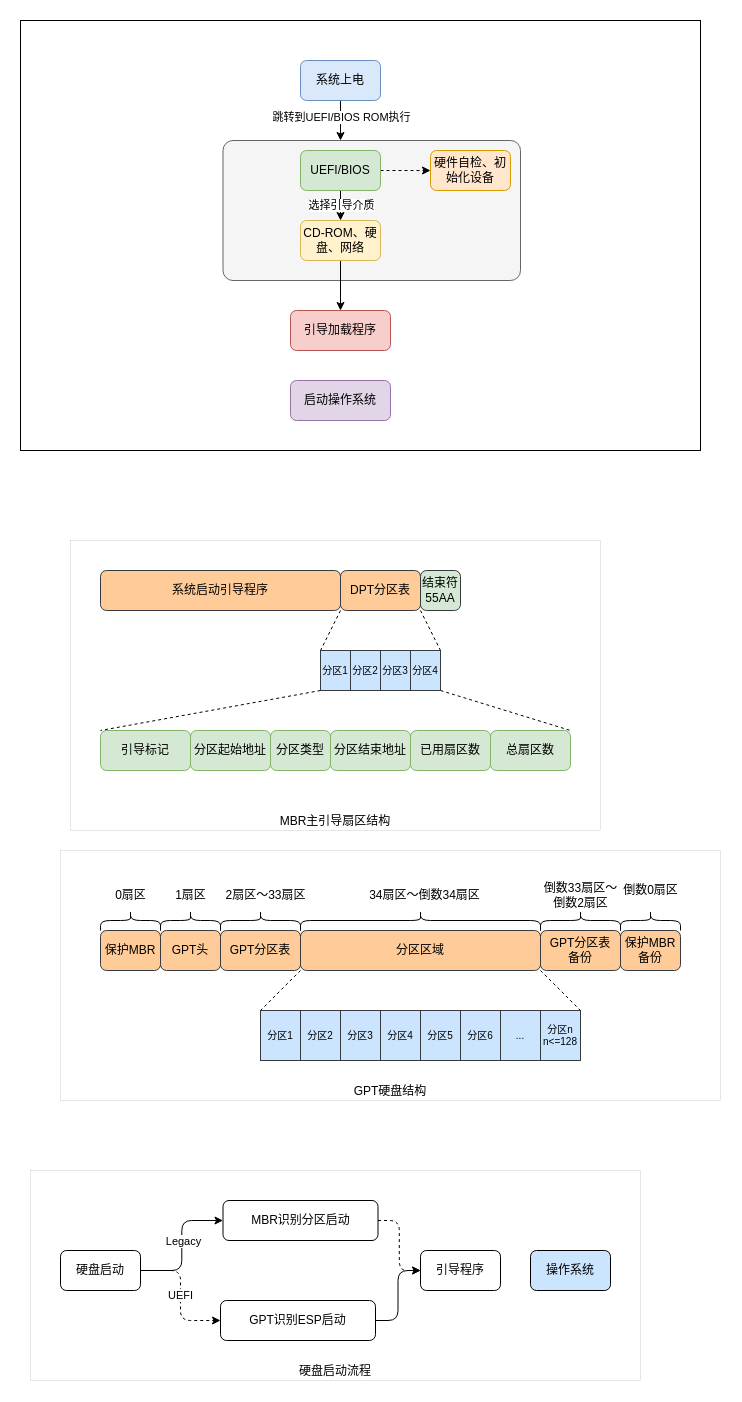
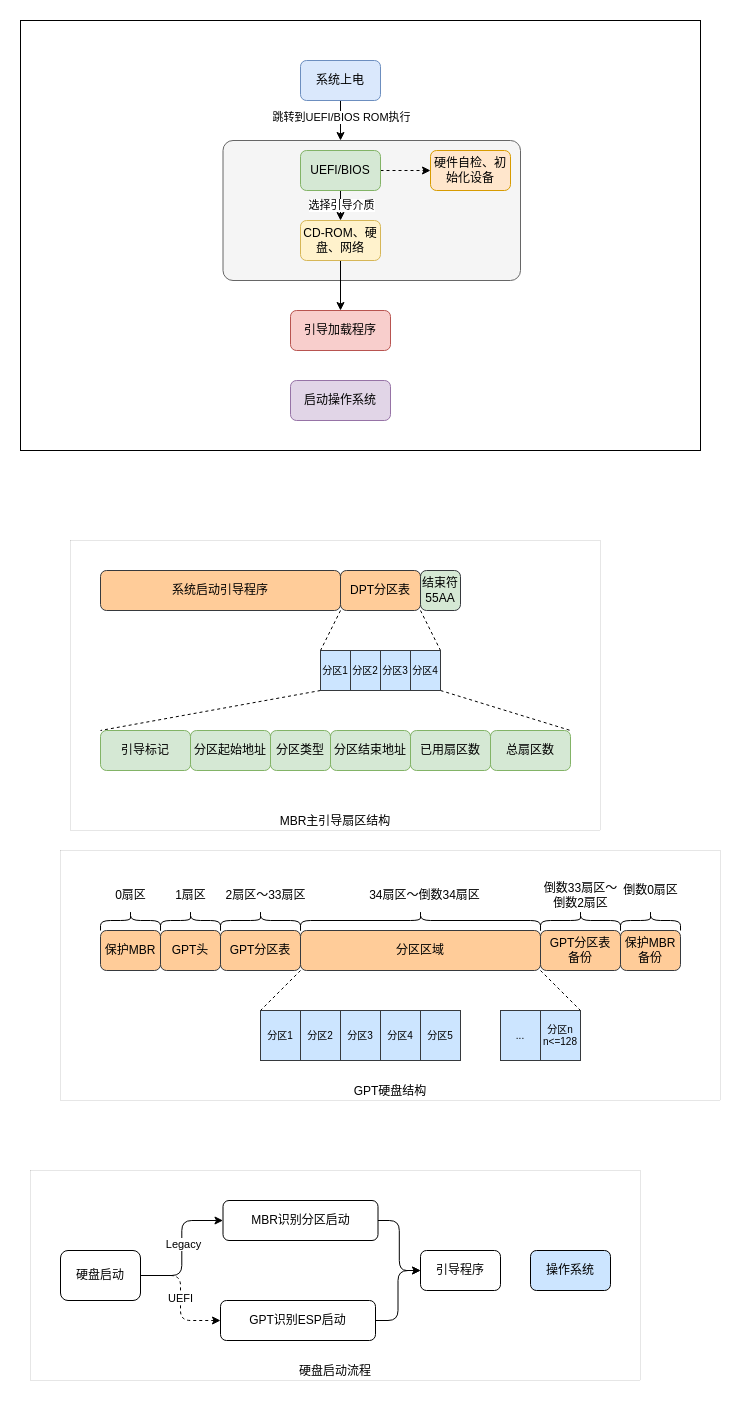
  <mxCell id="0" />
  <mxCell id="1" parent="0" />
  <mxCell id="2" value="MBR主引导扇区结构" style="rounded=0;whiteSpace=wrap;html=1;strokeWidth=0;verticalAlign=bottom;" parent="1" vertex="1"><mxGeometry x="70" y="540" width="530" height="290" as="geometry" /></mxCell>
  <mxCell id="3" value="系统启动引导程序" style="rounded=1;whiteSpace=wrap;html=1;fillColor=#ffcc99;strokeColor=#36393d;" parent="1" vertex="1"><mxGeometry x="100" y="570" width="240" height="40" as="geometry" /></mxCell>
  <mxCell id="4" style="rounded=0;orthogonalLoop=1;jettySize=auto;html=1;exitX=0;exitY=1;exitDx=0;exitDy=0;entryX=0;entryY=0;entryDx=0;entryDy=0;endArrow=none;endFill=0;dashed=1;" parent="1" source="6" target="9" edge="1"><mxGeometry relative="1" as="geometry" /></mxCell>
  <mxCell id="5" style="rounded=0;orthogonalLoop=1;jettySize=auto;html=1;exitX=1;exitY=1;exitDx=0;exitDy=0;entryX=1;entryY=0;entryDx=0;entryDy=0;endArrow=none;endFill=0;dashed=1;" parent="1" source="6" target="13" edge="1"><mxGeometry relative="1" as="geometry" /></mxCell>
  <mxCell id="6" value="DPT分区表" style="rounded=1;whiteSpace=wrap;html=1;fillColor=#ffcc99;strokeColor=#36393d;" parent="1" vertex="1"><mxGeometry x="340" y="570" width="80" height="40" as="geometry" /></mxCell>
  <mxCell id="7" value="结束符&lt;br&gt;55AA" style="rounded=1;whiteSpace=wrap;html=1;fillColor=#d5e8d4;strokeColor=#36393d;" parent="1" vertex="1"><mxGeometry x="420" y="570" width="40" height="40" as="geometry" /></mxCell>
  <mxCell id="8" style="rounded=0;orthogonalLoop=1;jettySize=auto;html=1;exitX=0;exitY=1;exitDx=0;exitDy=0;entryX=0;entryY=0;entryDx=0;entryDy=0;dashed=1;endArrow=none;endFill=0;" parent="1" source="9" target="14" edge="1"><mxGeometry relative="1" as="geometry" /></mxCell>
  <mxCell id="9" value="分区1" style="rounded=0;whiteSpace=wrap;html=1;fontSize=10;fillColor=#cce5ff;strokeColor=#36393d;" parent="1" vertex="1"><mxGeometry x="320" y="650" width="30" height="40" as="geometry" /></mxCell>
  <mxCell id="10" value="分区2" style="rounded=0;whiteSpace=wrap;html=1;fontSize=10;fillColor=#cce5ff;strokeColor=#36393d;" parent="1" vertex="1"><mxGeometry x="350" y="650" width="30" height="40" as="geometry" /></mxCell>
  <mxCell id="11" value="分区3" style="rounded=0;whiteSpace=wrap;html=1;fontSize=10;fillColor=#cce5ff;strokeColor=#36393d;" parent="1" vertex="1"><mxGeometry x="380" y="650" width="30" height="40" as="geometry" /></mxCell>
  <mxCell id="12" style="rounded=0;orthogonalLoop=1;jettySize=auto;html=1;exitX=1;exitY=1;exitDx=0;exitDy=0;entryX=1;entryY=0;entryDx=0;entryDy=0;dashed=1;endArrow=none;endFill=0;" parent="1" source="13" target="19" edge="1"><mxGeometry relative="1" as="geometry" /></mxCell>
  <mxCell id="13" value="分区4" style="rounded=0;whiteSpace=wrap;html=1;fontSize=10;fillColor=#cce5ff;strokeColor=#36393d;" parent="1" vertex="1"><mxGeometry x="410" y="650" width="30" height="40" as="geometry" /></mxCell>
  <mxCell id="14" value="引导标记" style="rounded=1;whiteSpace=wrap;html=1;fillColor=#d5e8d4;strokeColor=#82b366;" parent="1" vertex="1"><mxGeometry x="100" y="730" width="90" height="40" as="geometry" /></mxCell>
  <mxCell id="15" value="分区起始地址" style="rounded=1;whiteSpace=wrap;html=1;fillColor=#d5e8d4;strokeColor=#82b366;" parent="1" vertex="1"><mxGeometry x="190" y="730" width="80" height="40" as="geometry" /></mxCell>
  <mxCell id="16" value="分区类型" style="rounded=1;whiteSpace=wrap;html=1;fillColor=#d5e8d4;strokeColor=#82b366;" parent="1" vertex="1"><mxGeometry x="270" y="730" width="60" height="40" as="geometry" /></mxCell>
  <mxCell id="17" value="分区结束地址" style="rounded=1;whiteSpace=wrap;html=1;fillColor=#d5e8d4;strokeColor=#82b366;" parent="1" vertex="1"><mxGeometry x="330" y="730" width="80" height="40" as="geometry" /></mxCell>
  <mxCell id="18" value="已用扇区数" style="rounded=1;whiteSpace=wrap;html=1;fillColor=#d5e8d4;strokeColor=#82b366;" parent="1" vertex="1"><mxGeometry x="410" y="730" width="80" height="40" as="geometry" /></mxCell>
  <mxCell id="19" value="总扇区数" style="rounded=1;whiteSpace=wrap;html=1;fillColor=#d5e8d4;strokeColor=#82b366;" parent="1" vertex="1"><mxGeometry x="490" y="730" width="80" height="40" as="geometry" /></mxCell>
  <mxCell id="20" value="GPT硬盘结构" style="rounded=0;whiteSpace=wrap;html=1;verticalAlign=bottom;strokeWidth=0;" parent="1" vertex="1"><mxGeometry y="850" width="660" height="250" as="geometry" x="60" /></mxCell>
  <mxCell id="21" value="倒数33扇区～&lt;br&gt;倒数2扇区" style="text;html=1;align=center;verticalAlign=middle;resizable=0;points=[];autosize=1;strokeColor=none;fillColor=none;" parent="1" vertex="1"><mxGeometry x="530" y="875" width="100" height="40" as="geometry" /></mxCell>
  <mxCell id="22" value="倒数0扇区" style="text;html=1;align=center;verticalAlign=middle;resizable=0;points=[];autosize=1;strokeColor=none;fillColor=none;" parent="1" vertex="1"><mxGeometry x="610" y="875" width="80" height="30" as="geometry" /></mxCell>
  <mxCell id="23" value="保护MBR" style="rounded=1;whiteSpace=wrap;html=1;fillColor=#ffcc99;strokeColor=#36393d;" parent="1" vertex="1"><mxGeometry x="100" y="930" width="60" height="40" as="geometry" /></mxCell>
  <mxCell id="24" value="GPT头" style="rounded=1;whiteSpace=wrap;html=1;fillColor=#ffcc99;strokeColor=#36393d;" parent="1" vertex="1"><mxGeometry x="160" y="930" width="60" height="40" as="geometry" /></mxCell>
  <mxCell id="25" value="GPT分区表" style="rounded=1;whiteSpace=wrap;html=1;fillColor=#ffcc99;strokeColor=#36393d;" parent="1" vertex="1"><mxGeometry x="220" y="930" width="80" height="40" as="geometry" /></mxCell>
  <mxCell id="26" style="rounded=0;orthogonalLoop=1;jettySize=auto;html=1;exitX=0;exitY=1;exitDx=0;exitDy=0;entryX=0;entryY=0;entryDx=0;entryDy=0;endArrow=none;endFill=0;dashed=1;" parent="1" source="28" target="31" edge="1"><mxGeometry relative="1" as="geometry" /></mxCell>
  <mxCell id="27" style="rounded=0;orthogonalLoop=1;jettySize=auto;html=1;exitX=1;exitY=1;exitDx=0;exitDy=0;entryX=1;entryY=0;entryDx=0;entryDy=0;endArrow=none;endFill=0;dashed=1;" parent="1" source="28" target="34" edge="1"><mxGeometry relative="1" as="geometry" /></mxCell>
  <mxCell id="28" value="分区区域" style="rounded=1;whiteSpace=wrap;html=1;fillColor=#ffcc99;strokeColor=#36393d;" parent="1" vertex="1"><mxGeometry x="300" y="930" width="240" height="40" as="geometry" /></mxCell>
  <mxCell id="29" value="GPT分区表&lt;br&gt;备份" style="rounded=1;whiteSpace=wrap;html=1;fillColor=#ffcc99;strokeColor=#36393d;" parent="1" vertex="1"><mxGeometry x="540" y="930" width="80" height="40" as="geometry" /></mxCell>
  <mxCell id="30" value="保护MBR&lt;br&gt;备份" style="rounded=1;whiteSpace=wrap;html=1;fillColor=#ffcc99;strokeColor=#36393d;" parent="1" vertex="1"><mxGeometry x="620" y="930" width="60" height="40" as="geometry" /></mxCell>
  <mxCell id="31" value="分区1" style="rounded=0;whiteSpace=wrap;html=1;fontSize=10;fillColor=#cce5ff;strokeColor=#36393d;" parent="1" vertex="1"><mxGeometry x="260" y="1010" width="40" height="50" as="geometry" /></mxCell>
  <mxCell id="32" value="分区2" style="rounded=0;whiteSpace=wrap;html=1;fontSize=10;fillColor=#cce5ff;strokeColor=#36393d;" parent="1" vertex="1"><mxGeometry x="300" y="1010" width="40" height="50" as="geometry" /></mxCell>
  <mxCell id="33" value="分区3" style="rounded=0;whiteSpace=wrap;html=1;fontSize=10;fillColor=#cce5ff;strokeColor=#36393d;" parent="1" vertex="1"><mxGeometry x="340" y="1010" width="40" height="50" as="geometry" /></mxCell>
  <mxCell id="34" value="分区n&lt;br&gt;n&amp;lt;=128" style="rounded=0;whiteSpace=wrap;html=1;fontSize=10;fillColor=#cce5ff;strokeColor=#36393d;" parent="1" vertex="1"><mxGeometry x="540" y="1010" width="40" height="50" as="geometry" /></mxCell>
  <mxCell id="35" value="分区4" style="rounded=0;whiteSpace=wrap;html=1;fontSize=10;fillColor=#cce5ff;strokeColor=#36393d;" parent="1" vertex="1"><mxGeometry x="380" y="1010" width="40" height="50" as="geometry" /></mxCell>
  <mxCell id="36" value="分区5" style="rounded=0;whiteSpace=wrap;html=1;fontSize=10;fillColor=#cce5ff;strokeColor=#36393d;" parent="1" vertex="1"><mxGeometry x="420" y="1010" width="40" height="50" as="geometry" /></mxCell>
- <mxCell id="37" value="分区6" style="rounded=0;whiteSpace=wrap;html=1;fontSize=10;fillColor=#cce5ff;strokeColor=#36393d;" parent="1" vertex="1"><mxGeometry x="460" y="1010" width="40" height="50" as="geometry" /></mxCell>
  <mxCell id="38" value="..." style="rounded=0;whiteSpace=wrap;html=1;fontSize=10;fillColor=#cce5ff;strokeColor=#36393d;" parent="1" vertex="1"><mxGeometry x="500" y="1010" width="40" height="50" as="geometry" /></mxCell>
  <mxCell id="39" value="" style="shape=curlyBracket;whiteSpace=wrap;html=1;rounded=1;labelPosition=left;verticalLabelPosition=middle;align=right;verticalAlign=middle;rotation=90;" parent="1" vertex="1"><mxGeometry x="120" y="890" width="20" height="60" as="geometry" /></mxCell>
  <mxCell id="40" value="" style="shape=curlyBracket;whiteSpace=wrap;html=1;rounded=1;labelPosition=left;verticalLabelPosition=middle;align=right;verticalAlign=middle;rotation=90;" parent="1" vertex="1"><mxGeometry x="180" y="890" width="20" height="60" as="geometry" /></mxCell>
  <mxCell id="41" value="" style="shape=curlyBracket;whiteSpace=wrap;html=1;rounded=1;labelPosition=left;verticalLabelPosition=middle;align=right;verticalAlign=middle;rotation=90;" parent="1" vertex="1"><mxGeometry x="250" y="880" width="20" height="80" as="geometry" /></mxCell>
  <mxCell id="42" value="" style="shape=curlyBracket;whiteSpace=wrap;html=1;rounded=1;labelPosition=left;verticalLabelPosition=middle;align=right;verticalAlign=middle;rotation=90;" parent="1" vertex="1"><mxGeometry x="410" y="800" width="20" height="240" as="geometry" /></mxCell>
  <mxCell id="43" value="" style="shape=curlyBracket;whiteSpace=wrap;html=1;rounded=1;labelPosition=left;verticalLabelPosition=middle;align=right;verticalAlign=middle;rotation=90;" parent="1" vertex="1"><mxGeometry x="570" y="880" width="20" height="80" as="geometry" /></mxCell>
  <mxCell id="44" value="" style="shape=curlyBracket;whiteSpace=wrap;html=1;rounded=1;labelPosition=left;verticalLabelPosition=middle;align=right;verticalAlign=middle;rotation=90;" parent="1" vertex="1"><mxGeometry x="640" y="890" width="20" height="60" as="geometry" /></mxCell>
  <mxCell id="45" value="0扇区" style="text;html=1;align=center;verticalAlign=middle;resizable=0;points=[];autosize=1;strokeColor=none;fillColor=none;" parent="1" vertex="1"><mxGeometry x="105" y="880" width="50" height="30" as="geometry" /></mxCell>
  <mxCell id="46" value="1扇区" style="text;html=1;align=center;verticalAlign=middle;resizable=0;points=[];autosize=1;strokeColor=none;fillColor=none;" parent="1" vertex="1"><mxGeometry x="165" y="880" width="50" height="30" as="geometry" /></mxCell>
  <mxCell id="47" value="2扇区～33扇区" style="text;html=1;align=center;verticalAlign=middle;resizable=0;points=[];autosize=1;strokeColor=none;fillColor=none;" parent="1" vertex="1"><mxGeometry x="215" y="880" width="100" height="30" as="geometry" /></mxCell>
  <mxCell id="48" value="34扇区～倒数34扇区" style="text;html=1;align=center;verticalAlign=middle;resizable=0;points=[];autosize=1;strokeColor=none;fillColor=none;" parent="1" vertex="1"><mxGeometry x="359" y="880" width="130" height="30" as="geometry" /></mxCell>
  <mxCell id="49" value="硬盘启动流程" style="rounded=0;whiteSpace=wrap;html=1;verticalAlign=bottom;strokeWidth=0;" parent="1" vertex="1"><mxGeometry x="30" y="1170" width="610" height="210" as="geometry" /></mxCell>
  <mxCell id="50" style="edgeStyle=orthogonalEdgeStyle;rounded=1;orthogonalLoop=1;jettySize=auto;html=1;exitX=1;exitY=0.5;exitDx=0;exitDy=0;entryX=0;entryY=0.5;entryDx=0;entryDy=0;curved=0;" parent="1" source="53" target="55" edge="1"><mxGeometry relative="1" as="geometry" /></mxCell>
  <mxCell id="51" value="Legacy" style="edgeLabel;html=1;align=center;verticalAlign=middle;resizable=0;points=[];" parent="50" vertex="1" connectable="0"><mxGeometry x="0.067" y="-1" relative="1" as="geometry"><mxPoint as="offset" /></mxGeometry></mxCell>
  <mxCell id="52" value="UEFI" style="edgeStyle=orthogonalEdgeStyle;rounded=1;orthogonalLoop=1;jettySize=auto;html=1;exitX=1;exitY=0.5;exitDx=0;exitDy=0;entryX=0;entryY=0.5;entryDx=0;entryDy=0;curved=0;dashed=1;" parent="1" source="53" target="57" edge="1"><mxGeometry relative="1" as="geometry" /></mxCell>
- <mxCell id="53" value="硬盘启动" style="rounded=1;whiteSpace=wrap;html=1;" parent="1" vertex="1"><mxGeometry y="1250" width="80" height="40" as="geometry" x="60" /></mxCell>
- <mxCell id="54" style="edgeStyle=orthogonalEdgeStyle;rounded=1;orthogonalLoop=1;jettySize=auto;html=1;exitX=1;exitY=0.5;exitDx=0;exitDy=0;entryX=0;entryY=0.5;entryDx=0;entryDy=0;curved=0;dashed=1;" parent="1" source="55" target="58" edge="1"><mxGeometry relative="1" as="geometry" /></mxCell>
+ <mxCell id="53" value="硬盘启动" style="rounded=1;whiteSpace=wrap;html=1;" parent="1" vertex="1"><mxGeometry x="60" y="1250" width="80" height="50" as="geometry" /></mxCell>
+ <mxCell id="54" style="edgeStyle=orthogonalEdgeStyle;rounded=1;orthogonalLoop=1;jettySize=auto;html=1;exitX=1;exitY=0.5;exitDx=0;exitDy=0;entryX=0;entryY=0.5;entryDx=0;entryDy=0;curved=0;" parent="1" source="55" target="58" edge="1"><mxGeometry relative="1" as="geometry" /></mxCell>
  <mxCell id="55" value="MBR识别分区启动" style="rounded=1;whiteSpace=wrap;html=1;" parent="1" vertex="1"><mxGeometry x="222.5" y="1200" width="155" height="40" as="geometry" /></mxCell>
  <mxCell id="56" style="edgeStyle=orthogonalEdgeStyle;rounded=1;orthogonalLoop=1;jettySize=auto;html=1;exitX=1;exitY=0.5;exitDx=0;exitDy=0;entryX=0;entryY=0.5;entryDx=0;entryDy=0;curved=0;endArrow=open;" parent="1" source="57" target="58" edge="1"><mxGeometry relative="1" as="geometry" /></mxCell>
  <mxCell id="57" value="GPT识别ESP启动" style="rounded=1;whiteSpace=wrap;html=1;" parent="1" vertex="1"><mxGeometry x="220" y="1300" width="155" height="40" as="geometry" /></mxCell>
  <mxCell id="58" value="引导程序" style="rounded=1;whiteSpace=wrap;html=1;" parent="1" vertex="1"><mxGeometry x="420" y="1250" width="80" height="40" as="geometry" /></mxCell>
  <mxCell id="59" value="操作系统" style="rounded=1;whiteSpace=wrap;html=1;fillColor=#cce5ff;" parent="1" vertex="1"><mxGeometry x="530" y="1250" width="80" height="40" as="geometry" /></mxCell>
  <mxCell id="60" value="" style="rounded=0;whiteSpace=wrap;html=1;" parent="1" vertex="1"><mxGeometry x="20" y="20" width="680" height="430" as="geometry" /></mxCell>
  <mxCell id="61" value="" style="rounded=1;whiteSpace=wrap;html=1;absoluteArcSize=1;fillColor=#f5f5f5;fontColor=#333333;strokeColor=#666666;" parent="1" vertex="1"><mxGeometry x="222.5" y="140" width="297.5" height="140" as="geometry" /></mxCell>
  <mxCell id="62" style="edgeStyle=orthogonalEdgeStyle;rounded=0;orthogonalLoop=1;jettySize=auto;html=1;exitX=0.5;exitY=1;exitDx=0;exitDy=0;" parent="1" source="64" edge="1"><mxGeometry relative="1" as="geometry"><mxPoint x="340" y="140" as="targetPoint" /></mxGeometry></mxCell>
  <mxCell id="63" value="跳转到UEFI/BIOS ROM执行" style="edgeLabel;html=1;align=center;verticalAlign=middle;resizable=0;points=[];" parent="62" vertex="1" connectable="0"><mxGeometry x="-0.229" relative="1" as="geometry"><mxPoint as="offset" /></mxGeometry></mxCell>
  <mxCell id="64" value="系统上电" style="rounded=1;whiteSpace=wrap;html=1;fillColor=#dae8fc;strokeColor=#6c8ebf;" parent="1" vertex="1"><mxGeometry x="300" y="60" width="80" height="40" as="geometry" /></mxCell>
  <mxCell id="65" style="edgeStyle=orthogonalEdgeStyle;rounded=0;orthogonalLoop=1;jettySize=auto;html=1;exitX=0.5;exitY=1;exitDx=0;exitDy=0;entryX=0.5;entryY=0;entryDx=0;entryDy=0;" parent="1" source="68" target="70" edge="1"><mxGeometry relative="1" as="geometry" /></mxCell>
  <mxCell id="66" value="选择引导介质" style="edgeLabel;html=1;align=center;verticalAlign=middle;resizable=0;points=[];" parent="65" vertex="1" connectable="0"><mxGeometry x="-0.1" relative="1" as="geometry"><mxPoint as="offset" /></mxGeometry></mxCell>
  <mxCell id="67" style="edgeStyle=orthogonalEdgeStyle;rounded=0;orthogonalLoop=1;jettySize=auto;html=1;exitX=1;exitY=0.5;exitDx=0;exitDy=0;entryX=0;entryY=0.5;entryDx=0;entryDy=0;dashed=1;" parent="1" source="68" target="73" edge="1"><mxGeometry relative="1" as="geometry" /></mxCell>
  <mxCell id="68" value="UEFI/BIOS" style="rounded=1;whiteSpace=wrap;html=1;fillColor=#d5e8d4;strokeColor=#82b366;" parent="1" vertex="1"><mxGeometry x="300" y="150" width="80" height="40" as="geometry" /></mxCell>
  <mxCell id="69" style="edgeStyle=orthogonalEdgeStyle;rounded=0;orthogonalLoop=1;jettySize=auto;html=1;entryX=0.5;entryY=0;entryDx=0;entryDy=0;" parent="1" source="70" target="71" edge="1"><mxGeometry relative="1" as="geometry" /></mxCell>
  <mxCell id="70" value="CD-ROM、硬盘、网络" style="rounded=1;whiteSpace=wrap;html=1;fillColor=#fff2cc;strokeColor=#d6b656;" parent="1" vertex="1"><mxGeometry x="300" y="220" width="80" height="40" as="geometry" /></mxCell>
  <mxCell id="71" value="引导加载程序" style="rounded=1;whiteSpace=wrap;html=1;fillColor=#f8cecc;strokeColor=#b85450;" parent="1" vertex="1"><mxGeometry x="290" y="310" width="100" height="40" as="geometry" /></mxCell>
  <mxCell id="72" value="启动操作系统" style="rounded=1;whiteSpace=wrap;html=1;fillColor=#e1d5e7;strokeColor=#9673a6;" parent="1" vertex="1"><mxGeometry x="290" y="380" width="100" height="40" as="geometry" /></mxCell>
  <mxCell id="73" value="硬件自检、初始化设备" style="rounded=1;whiteSpace=wrap;html=1;fillColor=#ffe6cc;strokeColor=#d79b00;" parent="1" vertex="1"><mxGeometry x="430" y="150" width="80" height="40" as="geometry" /></mxCell>
